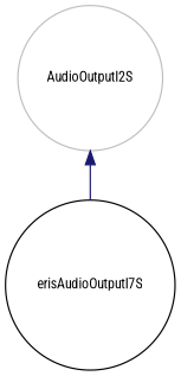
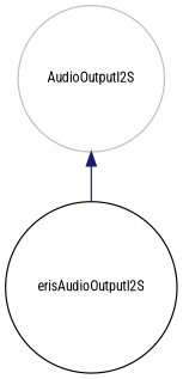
  digraph {
    rankdir=TB
    fontname="Roboto Condensed"
    node [fillcolor=white fontname="Roboto Condensed" fontsize=10 shape=circle style=filled]
    n1 [color=grey75 height=0.2 label=AudioOutputI2S width=0.4]
-   n2 [color=black height=0.2 label=erisAudioOutputI7S width=0.4]
+   n2 [color=black height=0.2 label=erisAudioOutputI2S width=0.4]
    n1 -> n2 [color=midnightblue dir=back fontname="Roboto Condensed" fontsize=10 labelfontname=Helvetica labelfontsize=10 style=solid]
  }
